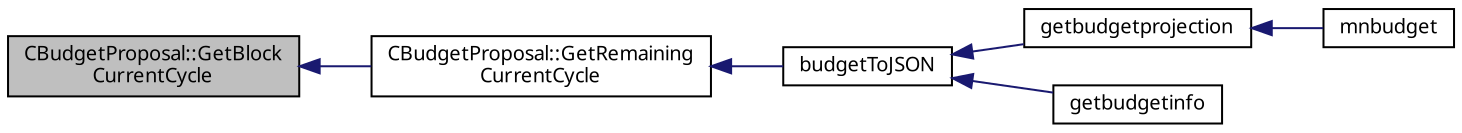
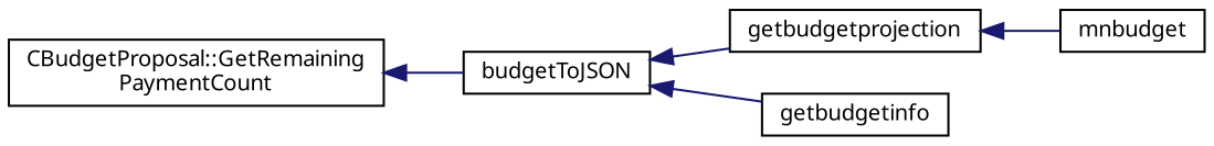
  digraph {
    fontname="Noto Sans"
    rankdir=LR
    node [color=black fillcolor=white fontname="Noto Sans" fontsize=10 shape=record style=filled]
    edge [color=midnightblue dir=back fontname="Noto Sans" fontsize=10 labelfontname=Helvetica labelfontsize=10 style=solid]
-   n1 [fillcolor=grey75 fontcolor=black height=0.2 label="CBudgetProposal::GetBlock\lCurrentCycle" width=0.4]
-   n2 [height=0.2 label="CBudgetProposal::GetRemaining\lCurrentCycle" width=0.4]
+   n2 [height=0.2 label="CBudgetProposal::GetRemaining\lPaymentCount" width=0.4]
    n3 [height=0.2 label=budgetToJSON width=0.4]
    n4 [height=0.2 label=getbudgetprojection width=0.4]
    n5 [height=0.2 label=getbudgetinfo width=0.4]
    n6 [height=0.2 label=mnbudget width=0.4]
-   n1 -> n2
    n2 -> n3
    n3 -> n4
    n3 -> n5
    n4 -> n6
  }
